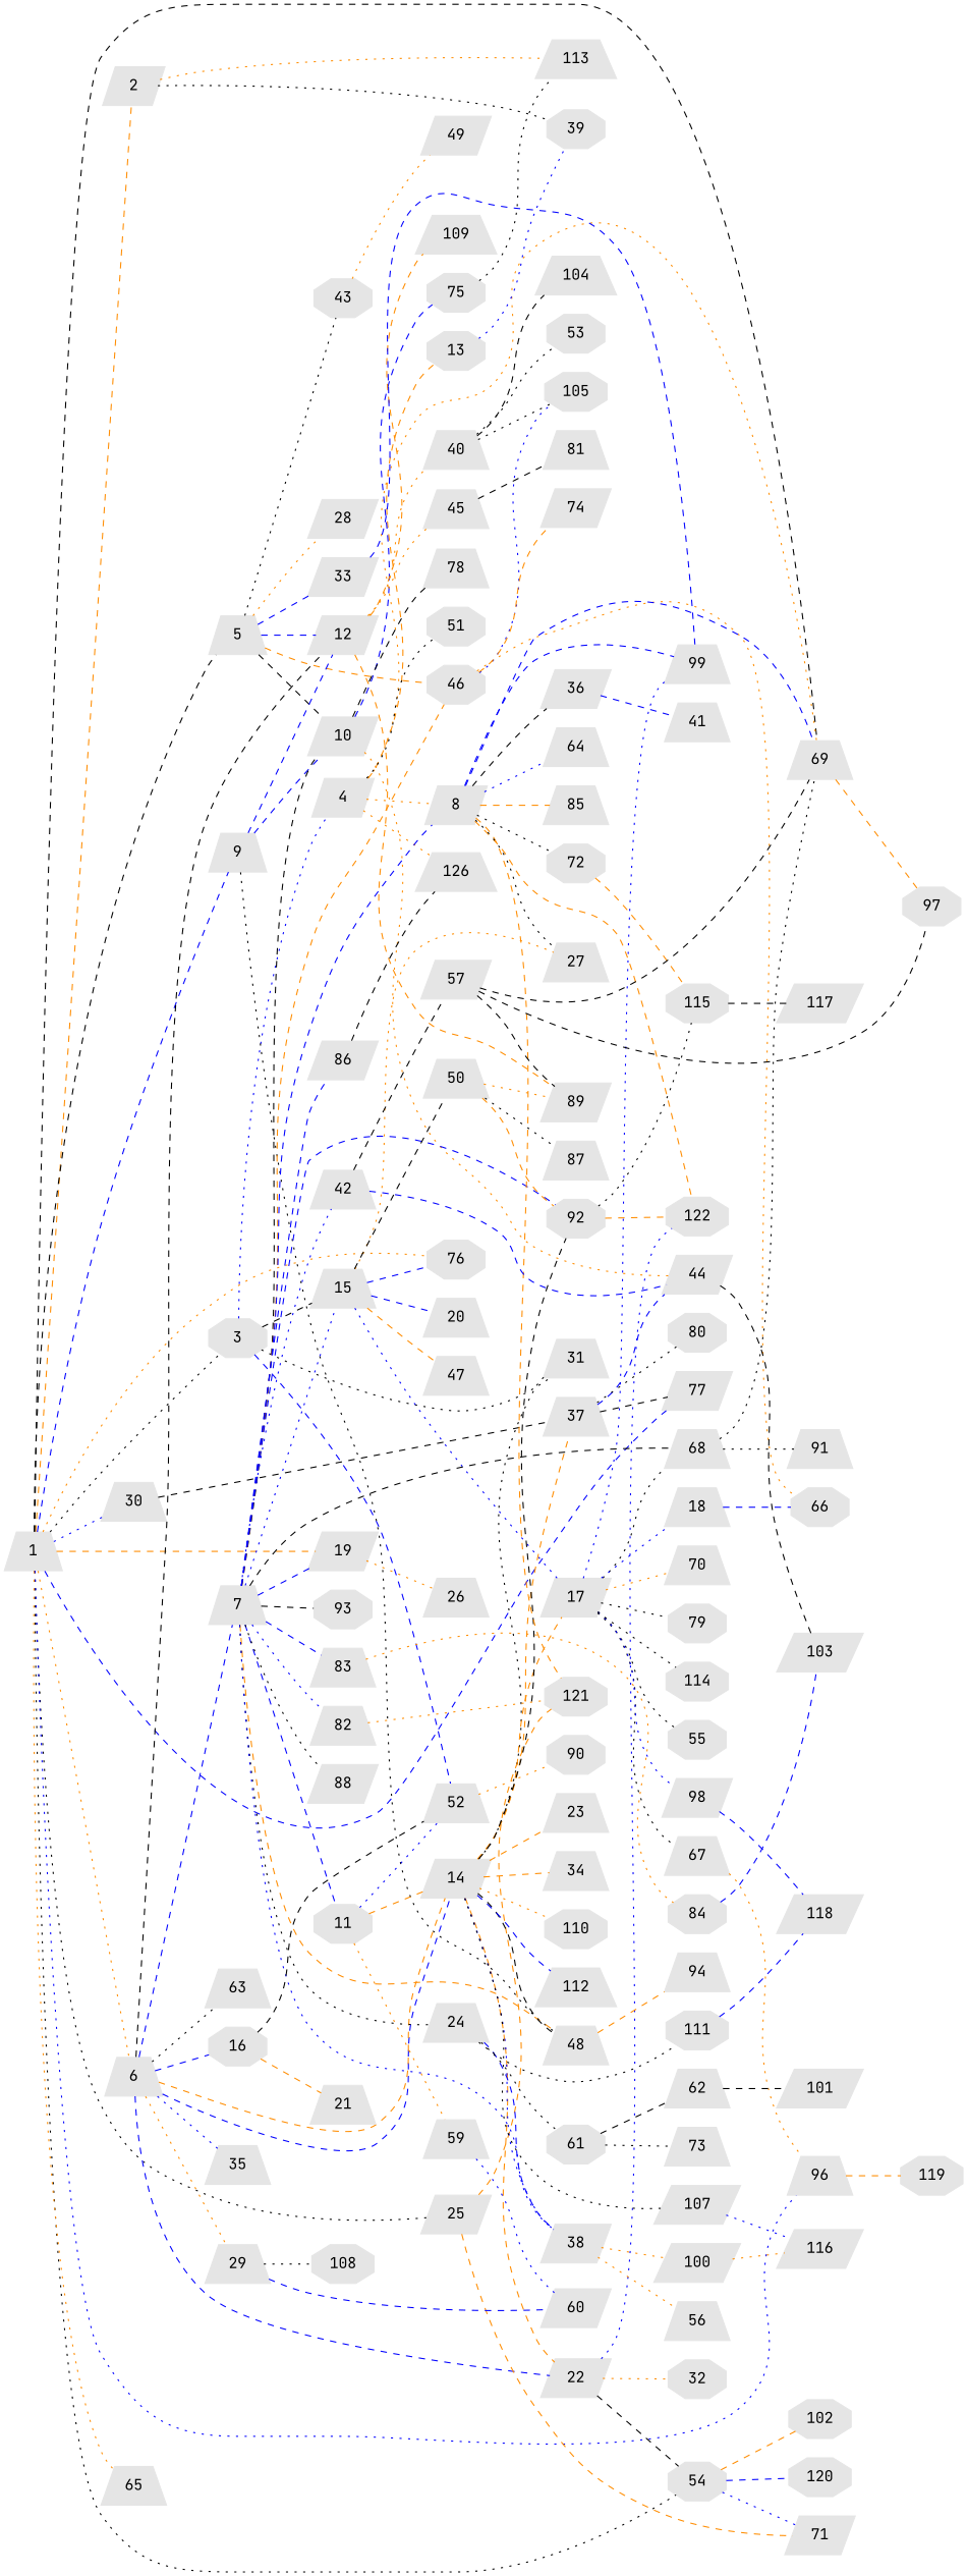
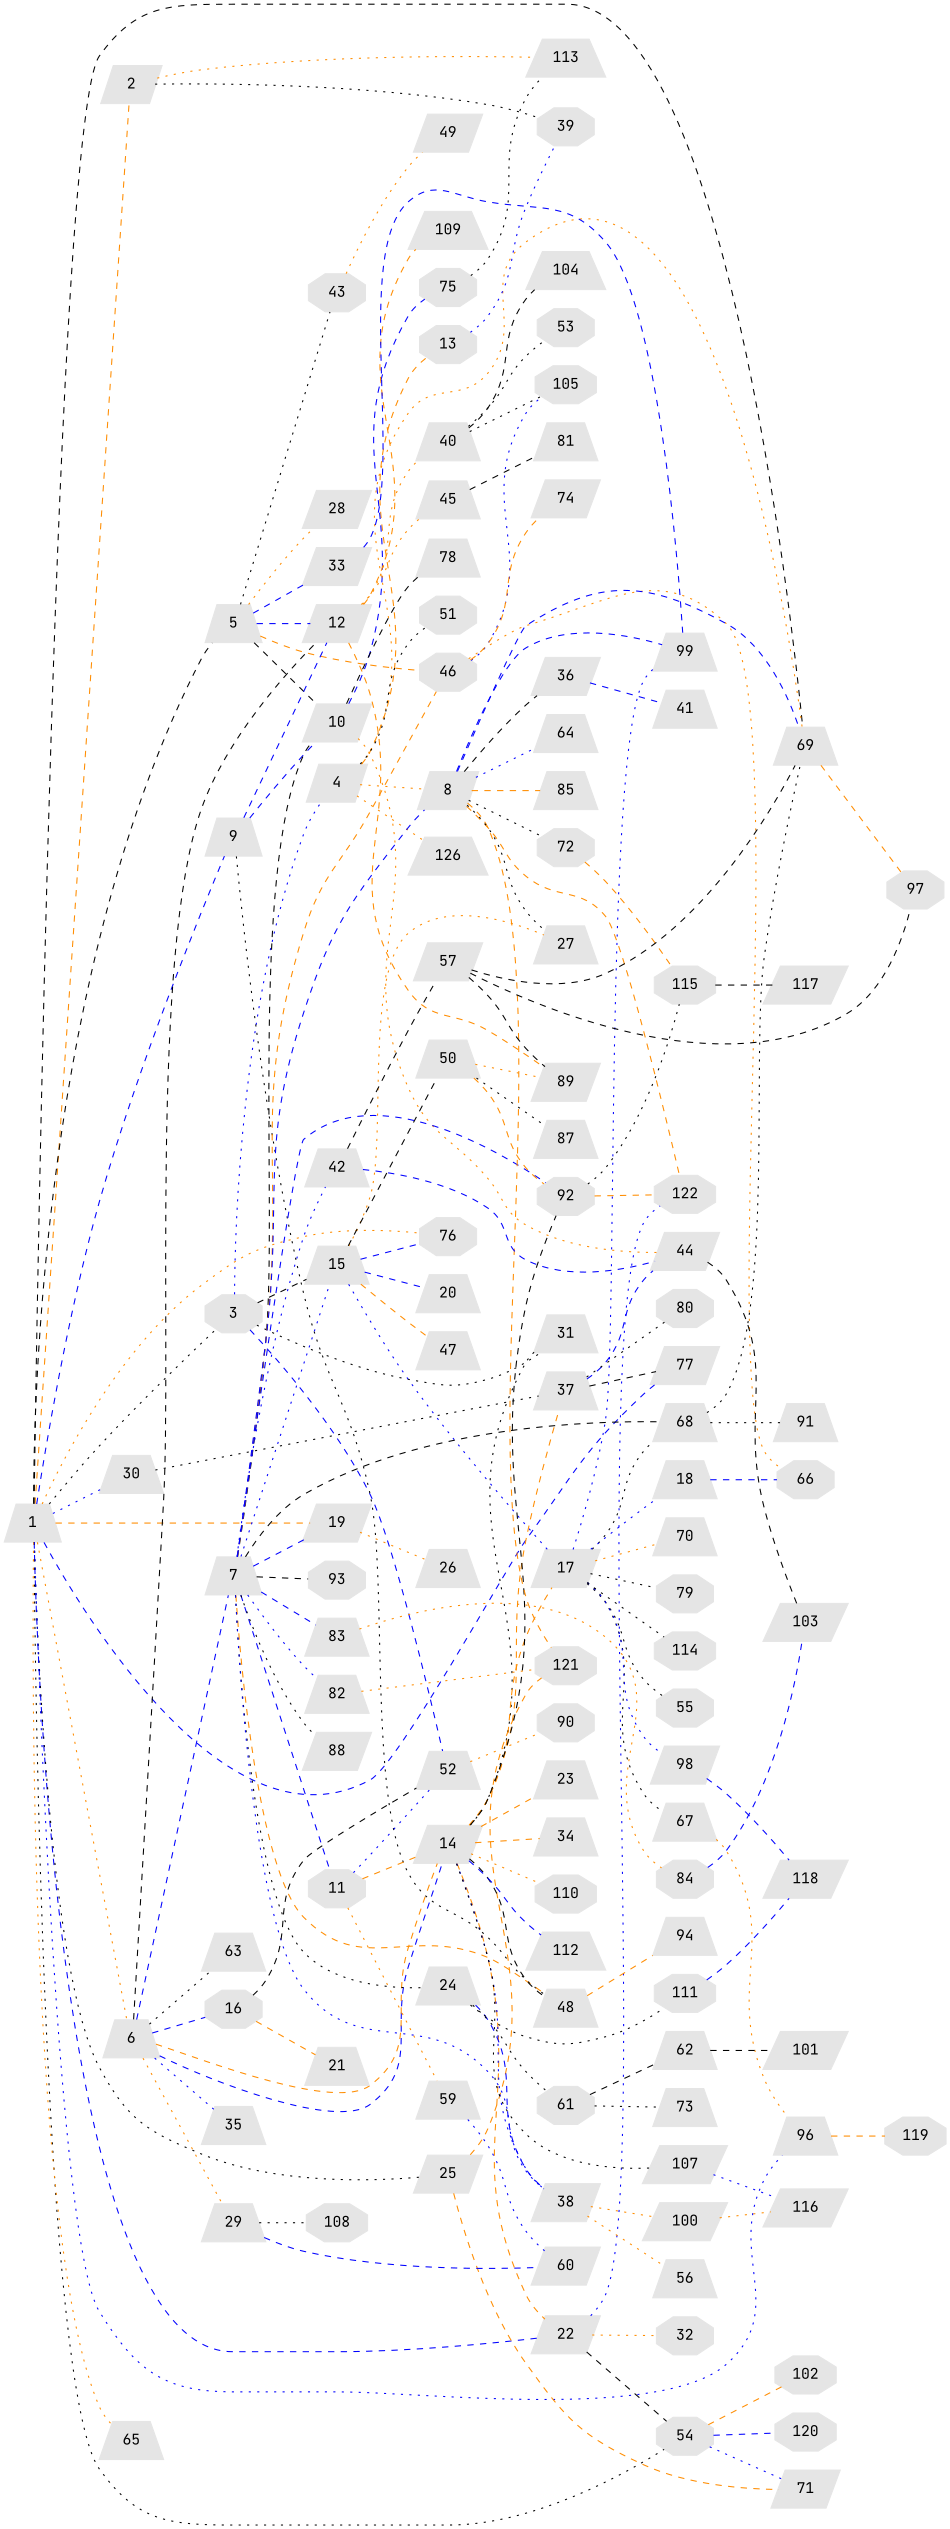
  graph {
    fontname="JetBrains Mono"
    rankdir=LR
    node [color=gray90 fontname="JetBrains Mono" shape=trapezium style=filled]
    edge [color=black fontname="JetBrains Mono" style=dashed]
    2 [shape=parallelogram]
    1
    3 [shape=octagon]
    5
    6
    9
    19 [shape=parallelogram]
    22 [shape=parallelogram]
    25 [shape=parallelogram]
    30
    54 [shape=octagon]
    65
    69
    76 [shape=octagon]
    77 [shape=parallelogram]
    96
    39 [shape=octagon]
    113
    4 [shape=parallelogram]
    15
    31
    52
    10 [shape=parallelogram]
    12 [shape=parallelogram]
    28 [shape=parallelogram]
    33 [shape=parallelogram]
    43 [shape=octagon]
    46 [shape=octagon]
    7
    14 [shape=parallelogram]
    16 [shape=octagon]
    29
    35
    63
    48
    26
    122 [shape=octagon]
    32 [shape=octagon]
    121 [shape=octagon]
    71 [shape=parallelogram]
    37
    44 [shape=parallelogram]
    103 [shape=parallelogram]
    102 [shape=octagon]
    120 [shape=octagon]
    97 [shape=octagon]
    119 [shape=octagon]
    8 [shape=parallelogram]
    13 [shape=octagon]
    51 [shape=octagon]
    n51 [label=126]
    27
    17 [shape=parallelogram]
    20
    47
    50
    90 [shape=octagon]
    36 [shape=parallelogram]
    64
    72 [shape=octagon]
    85
    99
    75 [shape=octagon]
    78
    40
    45
    89 [shape=parallelogram]
    109
    49 [shape=parallelogram]
    66 [shape=octagon]
    105 [shape=octagon]
    74 [shape=parallelogram]
    11 [shape=octagon]
    24
    38 [shape=parallelogram]
    42
    68
    82
    83
-   86 [shape=parallelogram]
    88 [shape=parallelogram]
    92 [shape=octagon]
    93 [shape=octagon]
    23
    34
    107 [shape=parallelogram]
    110 [shape=octagon]
    112
    21
    60 [shape=parallelogram]
    108 [shape=octagon]
    59
    61 [shape=octagon]
    111 [shape=octagon]
    56
    100 [shape=parallelogram]
    57 [shape=parallelogram]
    94
    91
    84 [shape=octagon]
    115 [shape=octagon]
    41
    53 [shape=octagon]
    104
    81
    18
    55 [shape=octagon]
    67
    70
    79 [shape=octagon]
    98 [shape=parallelogram]
    114 [shape=octagon]
    80 [shape=octagon]
    116 [shape=parallelogram]
    87
    118 [shape=parallelogram]
    62
    73
    101 [shape=parallelogram]
    117 [shape=parallelogram]
    2 -- 39 [style=dotted]
    2 -- 113 [color=darkorange style=dotted]
    1 -- 2 [color=darkorange]
    1 -- 3 [style=dotted]
    1 -- 5
    1 -- 6 [color=darkorange style=dotted]
    1 -- 9 [color=blue]
    1 -- 19 [color=darkorange]
-   6 -- 22 [color=blue]
+   1 -- 22 [color=blue]
    1 -- 25 [style=dotted]
    1 -- 30 [color=blue style=dotted]
    1 -- 54 [style=dotted]
    1 -- 65 [color=darkorange style=dotted]
    1 -- 69
    1 -- 76 [color=darkorange style=dotted]
    1 -- 77 [color=blue]
    1 -- 96 [color=blue style=dotted]
    3 -- 4 [color=blue style=dotted]
    3 -- 15
    3 -- 31 [style=dotted]
    3 -- 52 [color=blue]
    5 -- 10
    5 -- 12 [color=blue]
    5 -- 28 [color=darkorange style=dotted]
    5 -- 33 [color=blue]
    5 -- 43 [style=dotted]
    5 -- 46 [color=darkorange]
    6 -- 12
    6 -- 7 [color=blue]
    6 -- 14 [color=blue]
    6 -- 14 [color=darkorange]
    6 -- 16 [color=blue]
    6 -- 29 [color=darkorange style=dotted]
    6 -- 35 [color=blue style=dotted]
    6 -- 63 [style=dotted]
    9 -- 10 [color=blue]
    9 -- 12 [color=blue]
    9 -- 48 [style=dotted]
    19 -- 26 [color=darkorange style=dotted]
    22 -- 54
    22 -- 122 [color=blue style=dotted]
    22 -- 32 [color=darkorange style=dotted]
    25 -- 121 [color=darkorange]
    25 -- 71 [color=darkorange]
-   30 -- 37
+   30 -- 37 [style=dotted]
    54 -- 71 [color=blue style=dotted]
    54 -- 102 [color=darkorange]
    54 -- 120 [color=blue]
    69 -- 97 [color=darkorange]
    96 -- 119 [color=darkorange]
    4 -- 69 [color=darkorange style=dotted]
    4 -- 8 [color=darkorange style=dotted]
    4 -- 13 [color=darkorange]
    4 -- 51 [style=dotted]
    4 -- n51 [color=darkorange style=dotted]
    15 -- 76 [color=blue]
    15 -- 27 [color=darkorange style=dotted]
    15 -- 17 [color=blue style=dotted]
    15 -- 20 [color=blue]
    15 -- 47 [color=darkorange]
    15 -- 50
    52 -- 90 [color=darkorange style=dotted]
    10 -- 44 [color=darkorange style=dotted]
    10 -- 75 [color=blue]
    10 -- 78
    12 -- 40 [color=darkorange style=dotted]
    12 -- 45 [color=darkorange style=dotted]
    12 -- 89 [color=darkorange]
    12 -- 109 [color=darkorange]
    33 -- 99 [color=blue]
    43 -- 49 [color=darkorange style=dotted]
    46 -- 66 [color=darkorange style=dotted]
    46 -- 105 [color=blue style=dotted]
    46 -- 74 [color=darkorange]
    7 -- 19 [color=blue]
    7 -- 15 [color=blue style=dotted]
    7 -- 10
    7 -- 46 [color=darkorange]
    7 -- 48 [color=darkorange]
    7 -- 8 [color=blue]
    7 -- 11 [color=blue]
    7 -- 24 [style=dotted]
    7 -- 38 [color=blue style=dotted]
    7 -- 42 [color=blue style=dotted]
    7 -- 68
    7 -- 82 [color=blue style=dotted]
    7 -- 83 [color=blue]
-   7 -- 86 [color=blue]
    7 -- 88 [style=dotted]
    7 -- 92 [color=blue]
    7 -- 93
    14 -- 22 [color=darkorange]
    14 -- 31 [style=dotted]
    14 -- 48
    14 -- 37 [color=darkorange]
    14 -- 17 [color=darkorange]
    14 -- 38 [color=blue style=dotted]
    14 -- 92
    14 -- 23 [color=darkorange]
    14 -- 34 [color=darkorange]
    14 -- 107 [style=dotted]
    14 -- 110 [color=darkorange style=dotted]
    14 -- 112 [color=blue]
    16 -- 52
    16 -- 21 [color=darkorange]
    29 -- 60 [color=blue]
    29 -- 108 [style=dotted]
    48 -- 94 [color=darkorange]
    37 -- 77
    37 -- 44 [color=blue]
    37 -- 80 [style=dotted]
    44 -- 103
    8 -- 69 [color=blue]
    8 -- 122 [color=darkorange]
    8 -- 121 [color=darkorange]
    8 -- 27 [style=dotted]
    8 -- 36
    8 -- 64 [color=blue style=dotted]
    8 -- 72 [style=dotted]
    8 -- 85 [color=darkorange]
    8 -- 99 [color=blue]
    13 -- 39 [color=blue style=dotted]
    17 -- 99 [color=blue style=dotted]
    17 -- 68 [style=dotted]
    17 -- 18 [color=blue style=dotted]
    17 -- 55 [style=dotted]
    17 -- 67 [style=dotted]
    17 -- 70 [color=darkorange style=dotted]
    17 -- 79 [style=dotted]
    17 -- 98 [color=blue style=dotted]
    17 -- 114 [style=dotted]
    50 -- 89 [color=darkorange style=dotted]
    50 -- 92 [color=darkorange]
    50 -- 87 [style=dotted]
    36 -- 41 [color=blue]
    72 -- 115 [color=darkorange]
    75 -- 113 [style=dotted]
    40 -- 105 [style=dotted]
    40 -- 53 [style=dotted]
    40 -- 104
    45 -- 81
    11 -- 52 [color=blue style=dotted]
    11 -- 14 [color=darkorange]
    11 -- 59 [color=darkorange style=dotted]
    24 -- 38 [color=blue]
    24 -- 61 [style=dotted]
    24 -- 111 [style=dotted]
    38 -- 56 [color=darkorange style=dotted]
    38 -- 100 [color=darkorange style=dotted]
    42 -- 44 [color=blue]
    42 -- 57
    68 -- 69 [style=dotted]
    68 -- 91 [style=dotted]
    82 -- 121 [color=darkorange style=dotted]
    83 -- 84 [color=darkorange style=dotted]
-   86 -- n51
    92 -- 122 [color=darkorange]
    92 -- 115 [style=dotted]
    107 -- 116 [color=blue style=dotted]
    59 -- 60 [color=blue style=dotted]
    61 -- 62
    61 -- 73 [style=dotted]
    111 -- 118 [color=blue]
    100 -- 116 [color=darkorange style=dotted]
    57 -- 69
    57 -- 97
    57 -- 89
    84 -- 103 [color=blue]
    115 -- 117
    18 -- 66 [color=blue]
    67 -- 96 [color=darkorange style=dotted]
    98 -- 118 [color=blue]
    62 -- 101
  }
